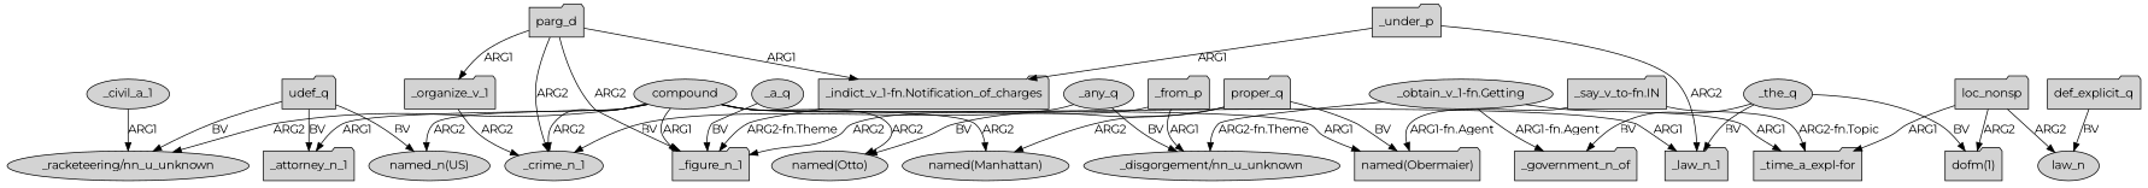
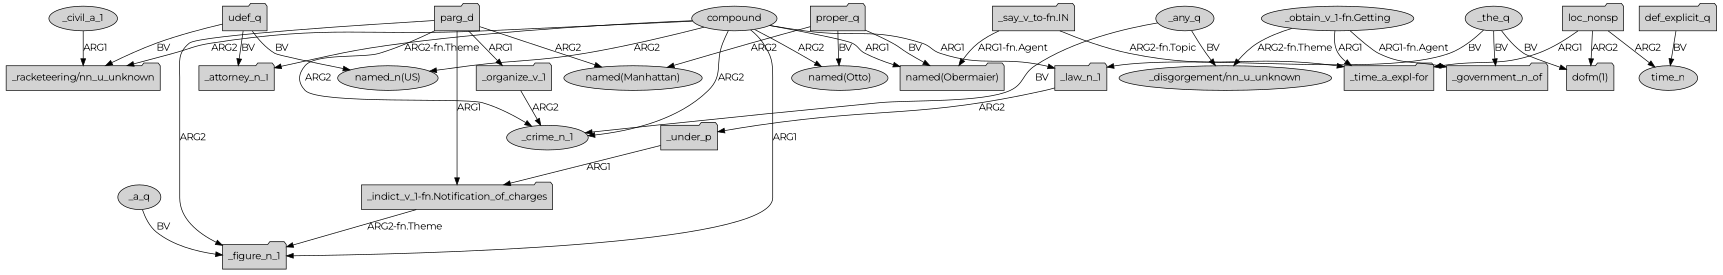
  digraph {
    fontname=Montserrat
    node [fontname=Montserrat shape=folder style=filled]
    edge [fontname=Montserrat]
    _civil_a_1 [shape=ellipse]
-   "_racketeering/nn_u_unknown" [shape=ellipse]
+   "_racketeering/nn_u_unknown"
    _a_q [shape=ellipse]
    _figure_n_1
    udef_q
    "named_n(US)" [shape=ellipse]
    _attorney_n_1
    _crime_n_1 [shape=ellipse]
    "_obtain_v_1-fn.Getting" [shape=ellipse]
    "_time_a_expl-for"
    "_disgorgement/nn_u_unknown" [shape=ellipse]
    _government_n_of
    parg_d
    "_indict_v_1-fn.Notification_of_charges"
    _organize_v_1
-   time_n [shape=ellipse label=law_n]
+   time_n [shape=ellipse]
    def_explicit_q
    loc_nonsp
    "dofm(1)"
-   _from_p
    _any_q [shape=ellipse]
    proper_q
    "named(Obermaier)"
    "named(Manhattan)" [shape=ellipse]
    "named(Otto)" [shape=ellipse]
    compound [shape=ellipse]
    _law_n_1
    "_say_v_to-fn.IN"
    _the_q [shape=ellipse]
    _under_p
    _civil_a_1 -> "_racketeering/nn_u_unknown" [label=ARG1]
    _a_q -> _figure_n_1 [label=BV]
    udef_q -> "_racketeering/nn_u_unknown" [label=BV]
    udef_q -> "named_n(US)" [label=BV]
    udef_q -> _attorney_n_1 [label=BV]
    "_obtain_v_1-fn.Getting" -> "_time_a_expl-for" [label=ARG1]
    "_obtain_v_1-fn.Getting" -> "_disgorgement/nn_u_unknown" [label="ARG2-fn.Theme"]
    "_obtain_v_1-fn.Getting" -> _government_n_of [label="ARG1-fn.Agent"]
    parg_d -> _figure_n_1 [label=ARG2]
    parg_d -> _crime_n_1 [label=ARG2]
    parg_d -> "_indict_v_1-fn.Notification_of_charges" [label=ARG1]
    parg_d -> _organize_v_1 [label=ARG1]
    "_indict_v_1-fn.Notification_of_charges" -> _figure_n_1 [label="ARG2-fn.Theme"]
    _organize_v_1 -> _crime_n_1 [label=ARG2]
    def_explicit_q -> time_n [label=BV]
    loc_nonsp -> "_time_a_expl-for" [label=ARG1]
    loc_nonsp -> time_n [label=ARG2]
    loc_nonsp -> "dofm(1)" [label=ARG2]
-   _from_p -> _figure_n_1 [label=ARG2]
-   _from_p -> "_disgorgement/nn_u_unknown" [label=ARG1]
    _any_q -> _crime_n_1 [label=BV]
    _any_q -> "_disgorgement/nn_u_unknown" [label=BV]
    proper_q -> "named(Obermaier)" [label=BV]
    proper_q -> "named(Manhattan)" [label=ARG2]
    proper_q -> "named(Otto)" [label=BV]
    compound -> "_racketeering/nn_u_unknown" [label=ARG2]
    compound -> _figure_n_1 [label=ARG1]
    compound -> "named_n(US)" [label=ARG2]
-   compound -> _attorney_n_1 [label=ARG1]
+   compound -> _attorney_n_1 [label="ARG2-fn.Theme"]
    compound -> _crime_n_1 [label=ARG2]
    compound -> "named(Obermaier)" [label=ARG1]
-   compound -> "named(Manhattan)" [label=ARG2]
+   parg_d -> "named(Manhattan)" [label=ARG2]
    compound -> "named(Otto)" [label=ARG2]
    compound -> _law_n_1 [label=ARG1]
    "_say_v_to-fn.IN" -> "_time_a_expl-for" [label="ARG2-fn.Topic"]
    "_say_v_to-fn.IN" -> "named(Obermaier)" [label="ARG1-fn.Agent"]
    _the_q -> _government_n_of [label=BV]
    _the_q -> "dofm(1)" [label=BV]
    _the_q -> _law_n_1 [label=BV]
    _under_p -> "_indict_v_1-fn.Notification_of_charges" [label=ARG1]
-   _under_p -> _law_n_1 [label=ARG2]
+   _law_n_1 -> _under_p [label=ARG2]
  }
